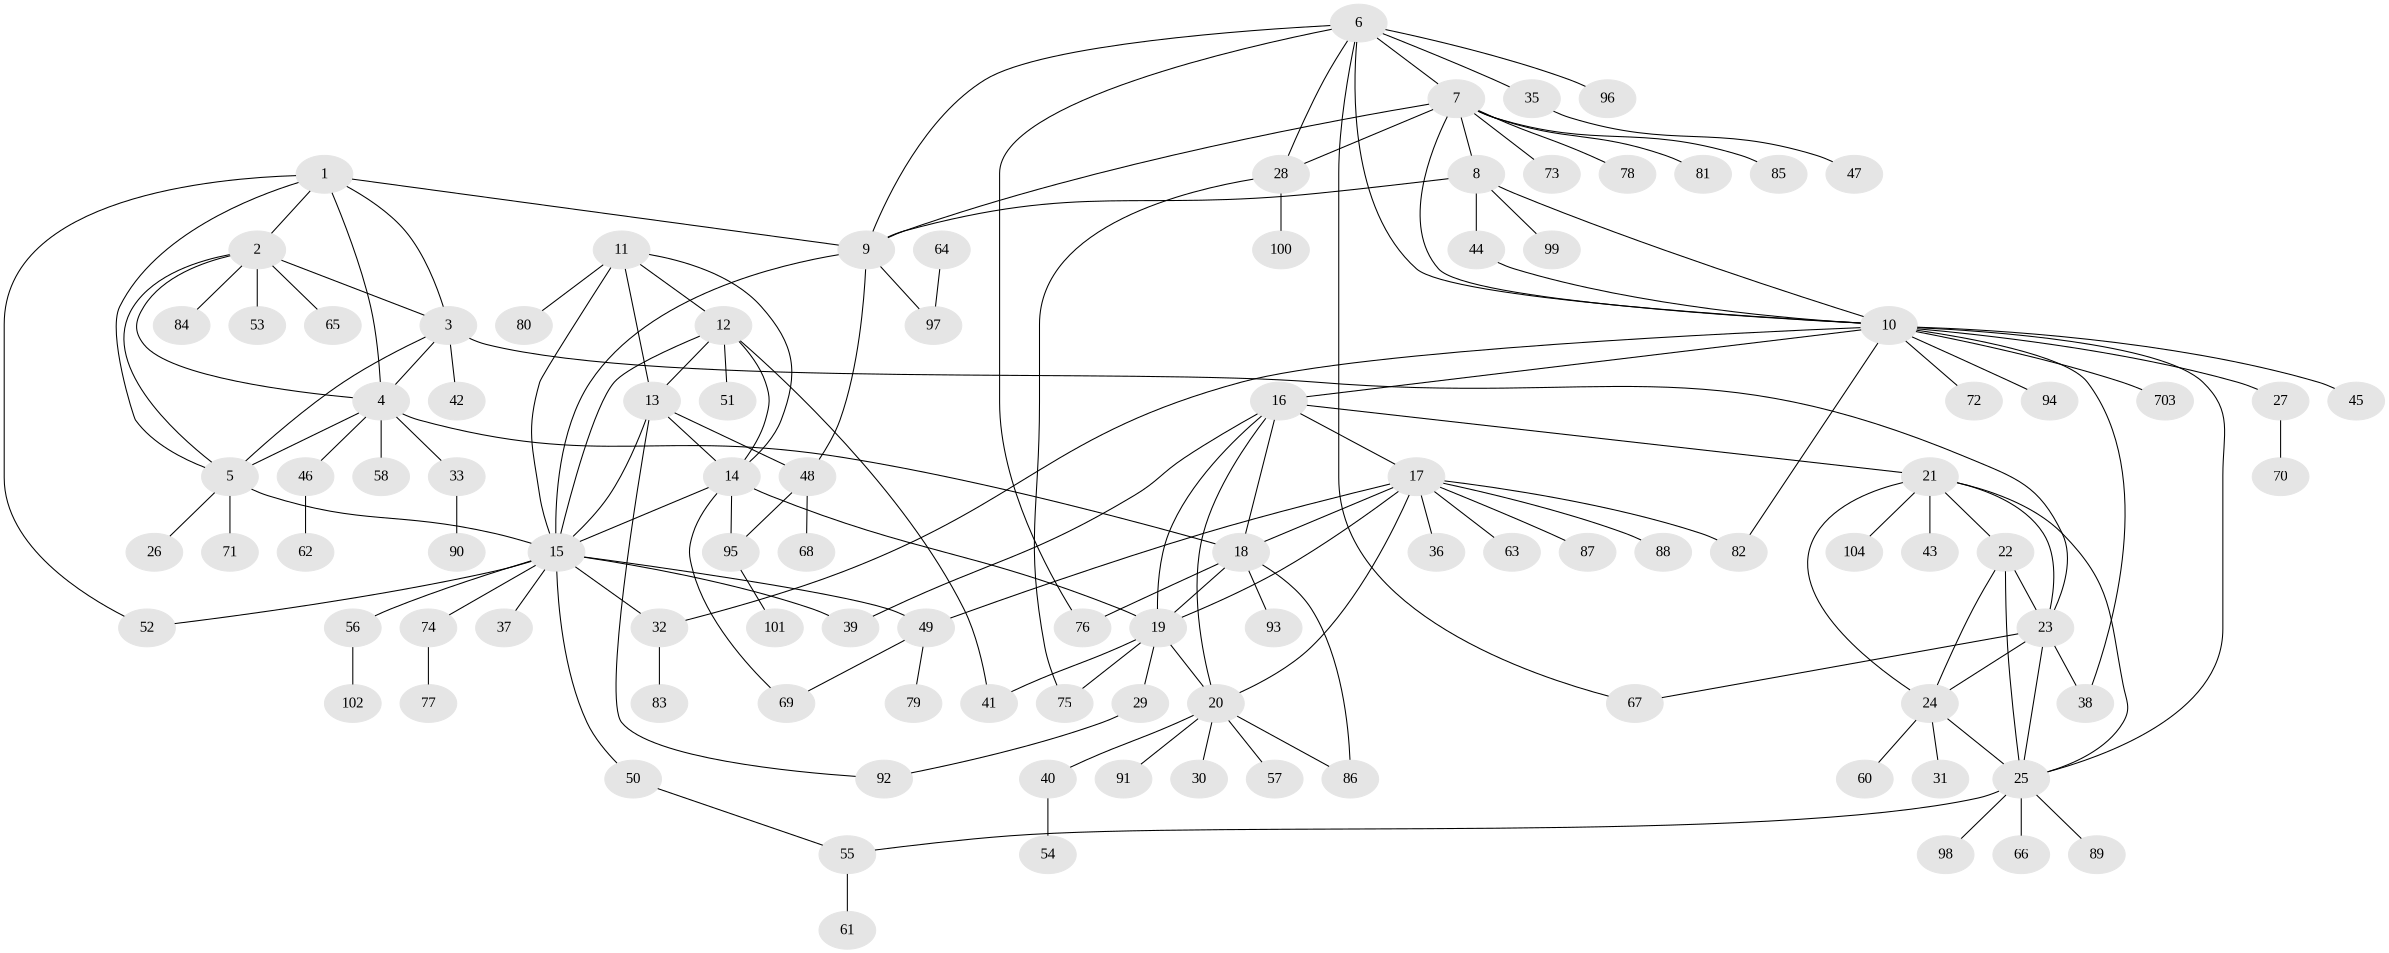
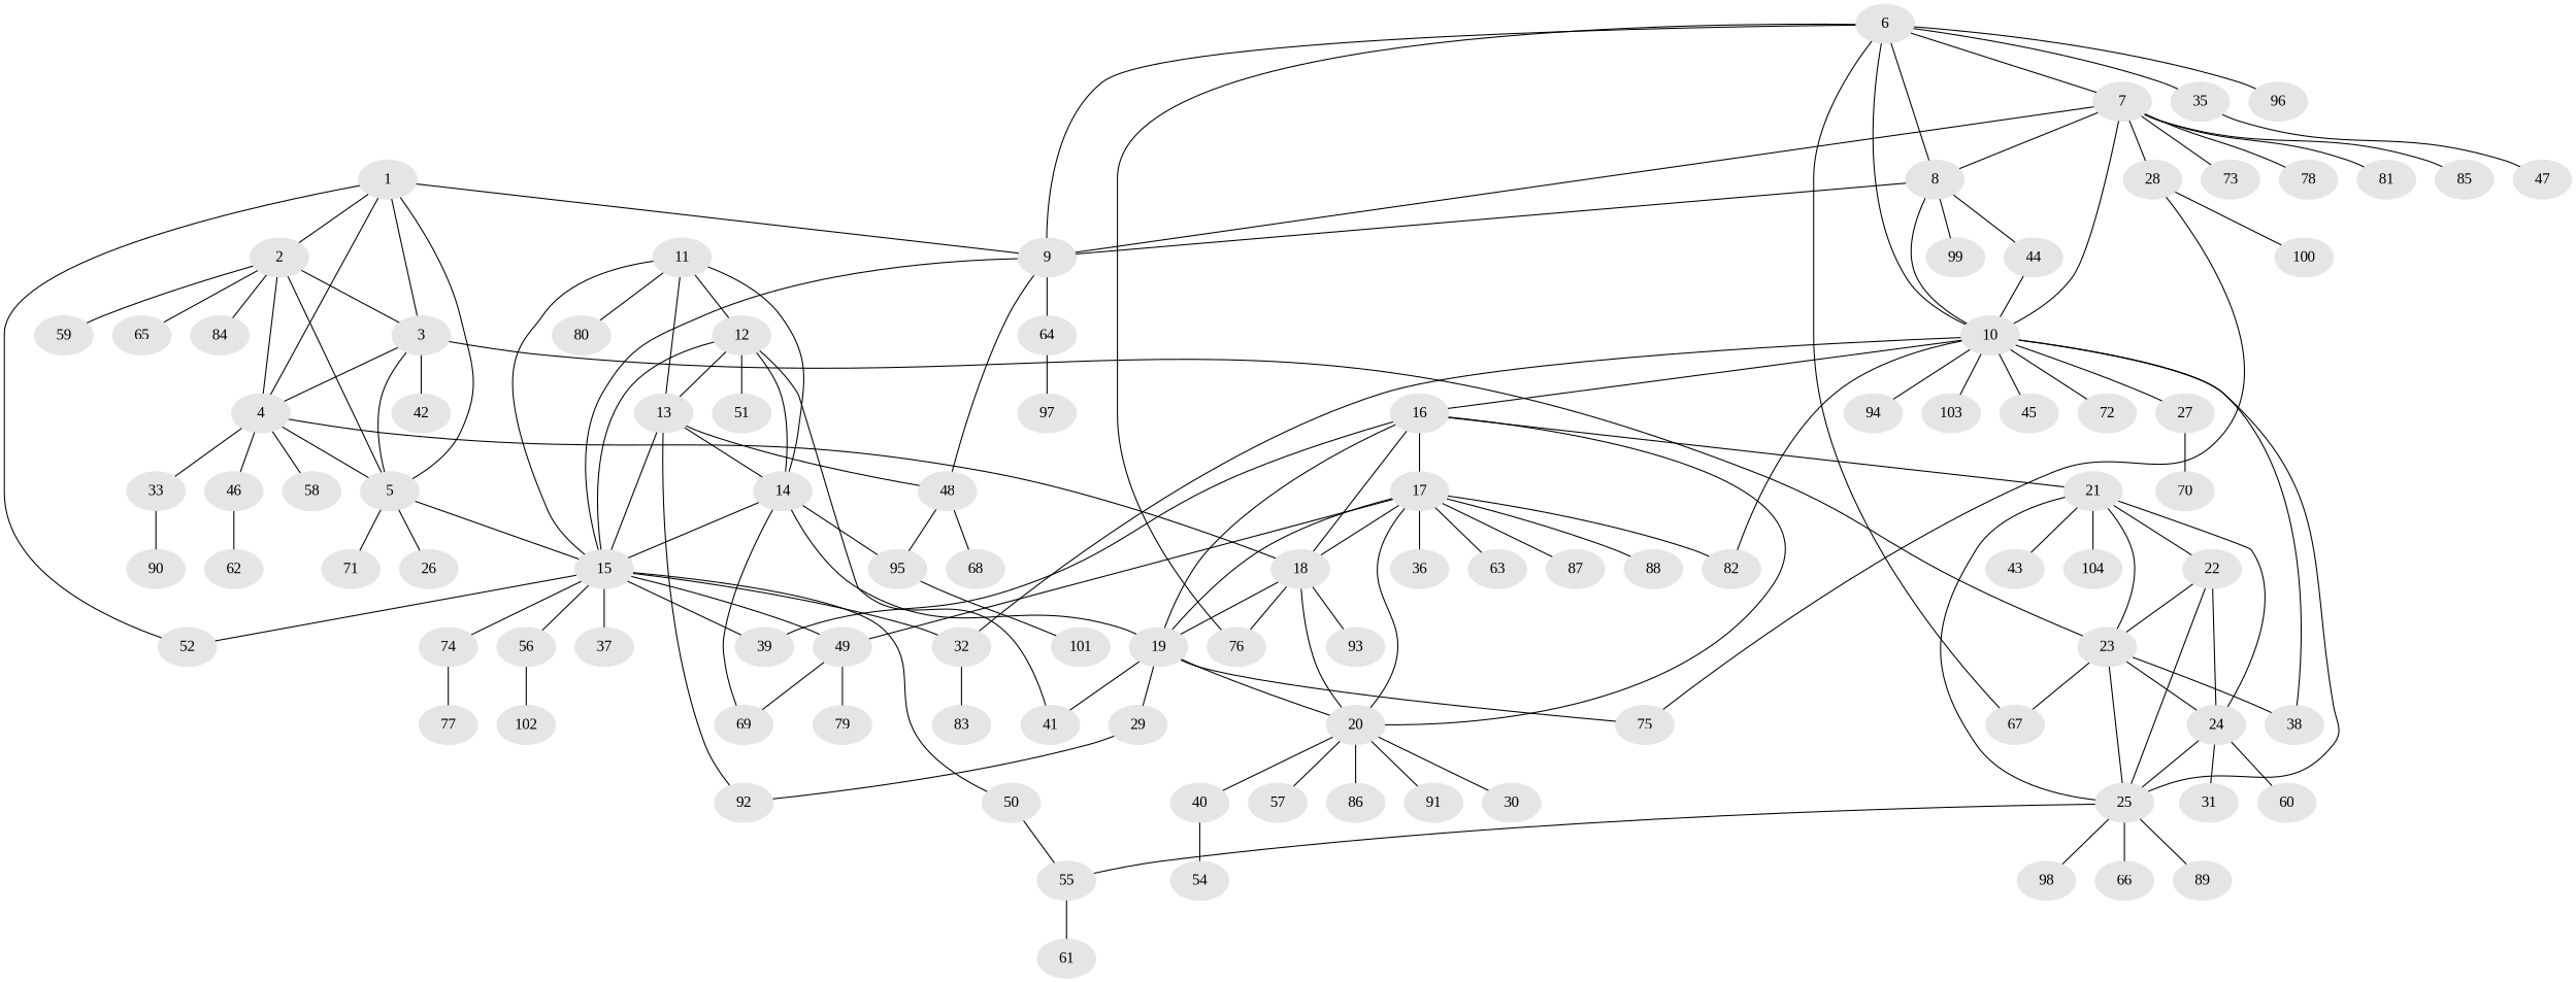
  graph {
    fontname="Liberation Serif"
    node [color=gray90 fontname="Liberation Serif" style=filled]
    edge [fontname="Liberation Serif"]
    1
    2
    3
    4
    5
    9
    52
-   59 [label=53]
+   59
    65
    84
    23
    42
    18
    33
    46
    58
    15
    26
    71
    48
    64
    67
    25
    38
    24
    76
    19
    20
    93
    90
    62
    32
    37
    39
    49
    50
    56
    74
    6
    7
    8
    10
    35
    96
    28
    73
    78
    81
    85
    44
    99
    16
    27
    45
    72
    82
    94
-   103 [label=703]
+   103
    47
    75
    100
    95
    68
    97
    17
    21
    55
    66
    89
    98
    70
    83
    11
    12
    13
    14
    80
    41
    51
    92
    69
    29
    101
    79
    102
    77
    36
    63
    87
    88
    30
    40
    57
    86
    91
    22
    43
    104
    54
    31
    60
    61
    1 -- 2
    1 -- 3
    1 -- 4
    1 -- 5
    1 -- 9
    1 -- 52
    2 -- 3
    2 -- 4
    2 -- 5
    2 -- 59
    2 -- 65
    2 -- 84
    3 -- 4
    3 -- 5
    3 -- 23
    3 -- 42
    4 -- 5
    4 -- 18
    4 -- 33
    4 -- 46
    4 -- 58
    5 -- 15
    5 -- 26
    5 -- 71
    9 -- 15
    9 -- 48
-   9 -- 97
+   9 -- 64
    23 -- 67
    23 -- 25
    23 -- 38
    23 -- 24
    18 -- 76
    18 -- 19
-   18 -- 86
+   18 -- 20
    18 -- 93
    33 -- 90
    46 -- 62
    15 -- 52
    15 -- 32
    15 -- 37
    15 -- 39
    15 -- 49
    15 -- 50
    15 -- 56
    15 -- 74
    48 -- 95
    48 -- 68
    64 -- 97
    25 -- 55
    25 -- 66
    25 -- 89
    25 -- 98
    24 -- 25
    24 -- 31
    24 -- 60
    19 -- 20
    19 -- 75
    19 -- 41
    19 -- 29
    20 -- 30
    20 -- 40
    20 -- 57
    20 -- 86
    20 -- 91
    32 -- 83
    49 -- 69
    49 -- 79
    50 -- 55
    56 -- 102
    74 -- 77
    6 -- 9
    6 -- 67
    6 -- 76
    6 -- 7
-   6 -- 28
+   6 -- 8
    6 -- 10
    6 -- 35
    6 -- 96
    7 -- 9
    7 -- 8
    7 -- 10
    7 -- 28
    7 -- 73
    7 -- 78
    7 -- 81
    7 -- 85
    8 -- 9
    8 -- 10
    8 -- 44
    8 -- 99
    10 -- 25
    10 -- 38
    10 -- 32
    10 -- 16
    10 -- 27
    10 -- 45
    10 -- 72
    10 -- 82
    10 -- 94
    10 -- 103
    35 -- 47
    28 -- 75
    28 -- 100
    44 -- 10
    16 -- 18
    16 -- 19
    16 -- 20
    16 -- 39
    16 -- 17
    16 -- 21
    27 -- 70
    95 -- 101
    17 -- 18
    17 -- 19
    17 -- 20
    17 -- 49
    17 -- 82
    17 -- 36
    17 -- 63
    17 -- 87
    17 -- 88
    21 -- 23
    21 -- 25
    21 -- 24
    21 -- 22
    21 -- 43
    21 -- 104
    55 -- 61
    11 -- 15
    11 -- 12
    11 -- 13
    11 -- 14
    11 -- 80
    12 -- 15
    12 -- 13
    12 -- 14
    12 -- 41
    12 -- 51
    13 -- 15
    13 -- 48
    13 -- 14
    13 -- 92
    14 -- 15
    14 -- 19
    14 -- 95
    14 -- 69
    29 -- 92
    40 -- 54
    22 -- 23
    22 -- 25
    22 -- 24
  }
